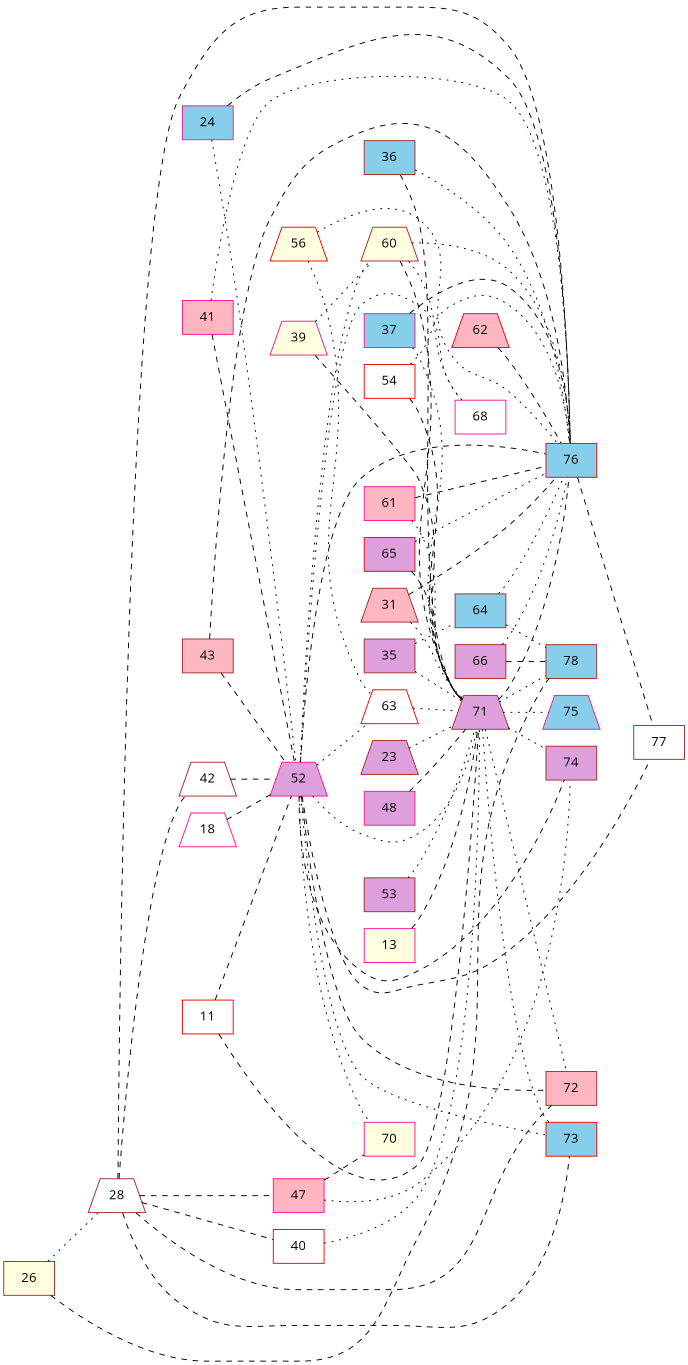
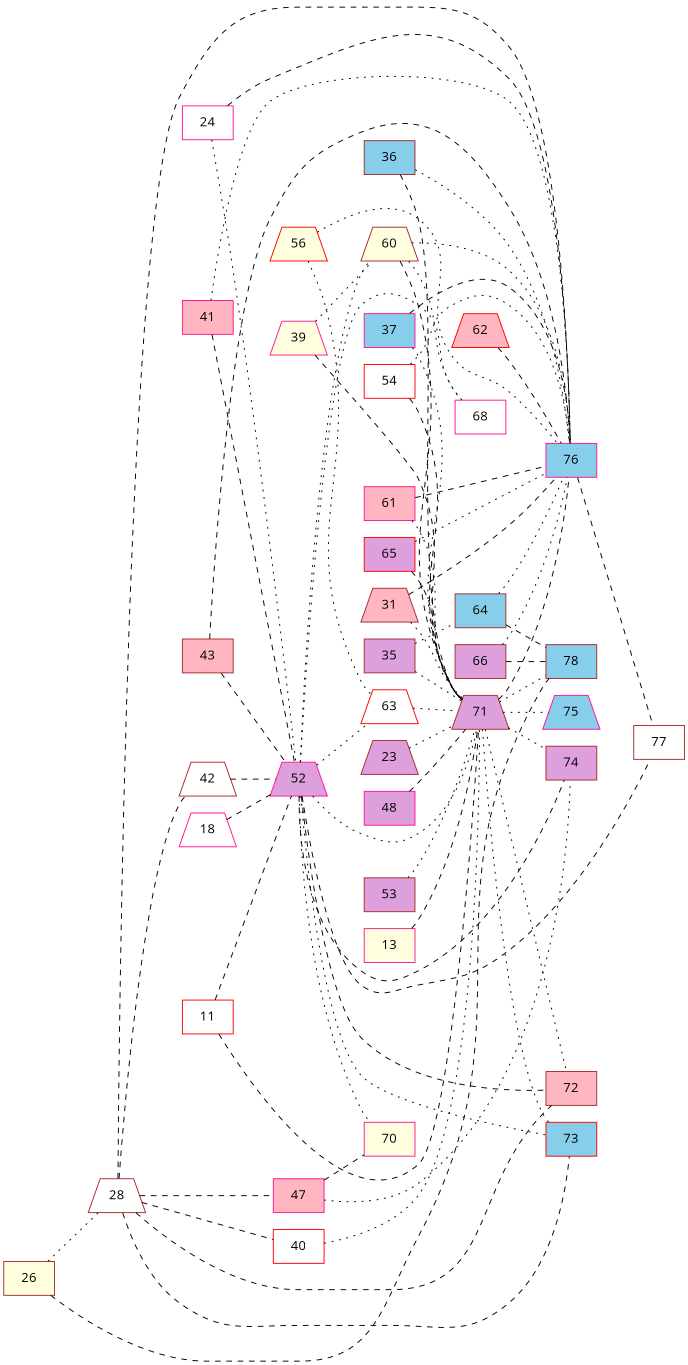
  graph {
    fontname="Open Sans"
    rankdir=LR
    node [color=brown fillcolor=white fontname="Open Sans" shape=box style=filled]
    edge [fontname="Open Sans" style=dashed]
    52 [color=deeppink fillcolor=plum shape=trapezium super="+27+15+22+33+3"]
    71 [fillcolor=plum shape=trapezium super="+50+69+6+7"]
-   76 [color=red fillcolor=skyblue super="+59+9"]
+   76 [color=deeppink fillcolor=skyblue super="+59+9"]
    72 [fillcolor=lightpink super="+29"]
    73 [color=red fillcolor=skyblue super="+67"]
    60 [fillcolor=lightyellow shape=trapezium super="+18+14+10"]
    70 [color=deeppink fillcolor=lightyellow super="+49"]
    74 [fillcolor=plum super="+51"]
    63 [color=red shape=trapezium super="+44"]
    68 [color=deeppink super="+57"]
    77 [super="+17"]
    11 [color=red]
    78 [fillcolor=skyblue super="+12+55+45"]
    75 [color=deeppink fillcolor=skyblue shape=trapezium]
    13 [color=deeppink fillcolor=lightyellow]
    n16 [color=deeppink label=18 shape=trapezium]
    23 [fillcolor=plum shape=trapezium]
-   24 [color=deeppink fillcolor=skyblue]
+   24 [color=deeppink]
    28 [shape=trapezium super="+20"]
    40 [color=red]
    42 [shape=trapezium super="+21"]
    47 [color=deeppink fillcolor=lightpink]
    26 [fillcolor=lightyellow]
    31 [fillcolor=lightpink shape=trapezium]
    64 [fillcolor=skyblue super="+32"]
    35 [fillcolor=plum]
    36 [fillcolor=skyblue]
    37 [color=deeppink fillcolor=skyblue]
    39 [color=deeppink fillcolor=lightyellow shape=trapezium]
    41 [color=deeppink fillcolor=lightpink]
    43 [fillcolor=lightpink]
    48 [color=deeppink fillcolor=plum]
    53 [fillcolor=plum]
    54 [color=red]
    56 [color=red fillcolor=lightyellow shape=trapezium]
    61 [color=deeppink fillcolor=lightpink]
    62 [color=red fillcolor=lightpink shape=trapezium super="+30"]
    65 [color=red fillcolor=plum super="+58"]
    66 [fillcolor=plum]
    52 -- 71 [style=dotted weight=9]
-   52 -- 76 [weight=6]
    52 -- 72
    52 -- 73 [style=dotted]
    52 -- 60 [style=dotted weight=5]
    52 -- 70 [style=dotted weight=2]
    52 -- 74
    52 -- 63 [style=dotted]
    52 -- 68 [style=dotted weight=2]
    52 -- 77
    71 -- 76 [weight=9]
    71 -- 72 [style=dotted]
    71 -- 73 [style=dotted]
    71 -- 74 [style=dotted weight=4]
    71 -- 78 [style=dotted weight=4]
    71 -- 75 [style=dotted weight=2]
    76 -- 77
    60 -- 71 [weight=12]
    60 -- 76 [style=dotted weight=5]
    60 -- 68 [style=dotted]
    63 -- 71 [style=dotted weight=5]
    11 -- 52
    11 -- 71
    13 -- 71 [weight=2]
    n16 -- 52 [weight=2]
    23 -- 71 [style=dotted weight=2]
    24 -- 52 [style=dotted]
    24 -- 76
    28 -- 76 [weight=3]
    28 -- 72
    28 -- 73
    28 -- 40
    28 -- 42
    28 -- 47
    40 -- 71 [style=dotted]
    42 -- 52 [weight=2]
    47 -- 70
    47 -- 74 [style=dotted]
    26 -- 78
    26 -- 28 [style=dotted]
    31 -- 71 [style=dotted]
    31 -- 76
    64 -- 76 [style=dotted weight=2]
-   64 -- 78 [style=dotted]
+   64 -- 78
    35 -- 71 [style=dotted]
    35 -- 64 [style=dotted]
    36 -- 71
    36 -- 76 [style=dotted]
    37 -- 71 [style=dotted]
    37 -- 76
    39 -- 71
    39 -- 60 [style=dotted]
    41 -- 52
    41 -- 76 [style=dotted]
    43 -- 52
    43 -- 76
    48 -- 71 [weight=2]
    53 -- 71 [style=dotted weight=2]
    54 -- 71
    54 -- 76 [style=dotted]
    56 -- 76 [style=dotted]
    56 -- 63 [style=dotted]
    61 -- 71 [style=dotted]
    61 -- 76
    62 -- 76 [weight=3]
    65 -- 71
    65 -- 76 [style=dotted weight=2]
    66 -- 76 [style=dotted]
    66 -- 78
  }
